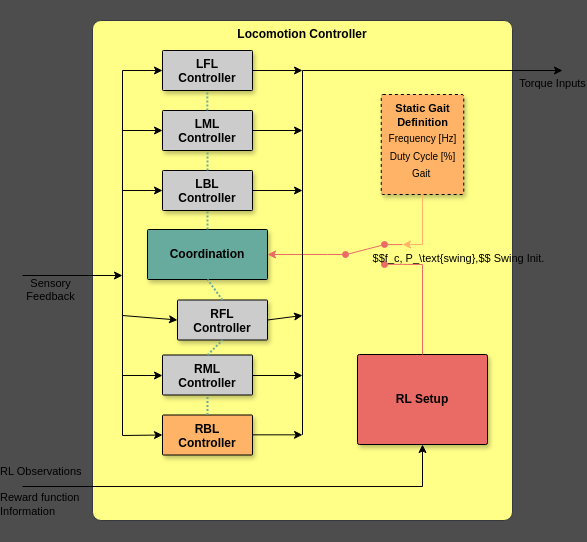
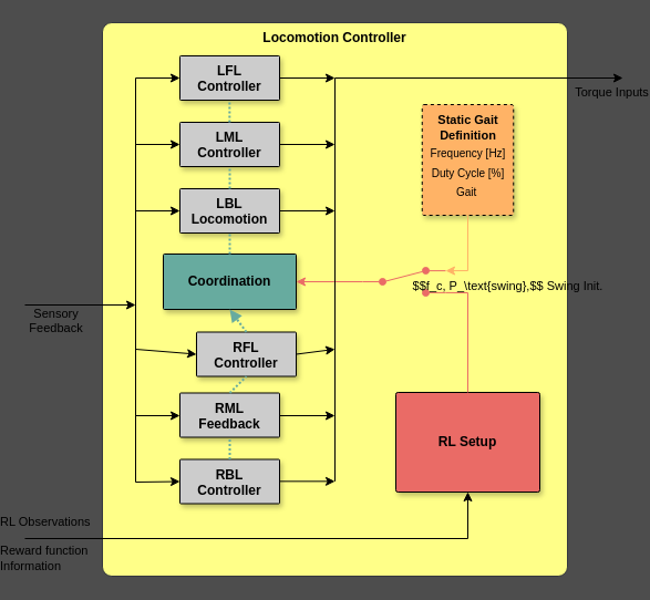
  <mxCell id="0" />
  <mxCell id="1" parent="0" />
  <mxCell id="2" value="Locomotion Controller" style="rounded=1;whiteSpace=wrap;html=1;align=center;verticalAlign=top;arcSize=2;fontStyle=1;fillColor=#ffff88;strokeColor=#36393d;fontColor=#000000;" parent="1" vertex="1"><mxGeometry x="90" y="20" width="420" height="500" as="geometry" /></mxCell>
  <mxCell id="3" value="RL Setup" style="rounded=1;whiteSpace=wrap;html=1;align=center;verticalAlign=middle;arcSize=2;fontStyle=1;fillColor=#EA6B66;fontColor=#000000;strokeColor=#000000;glass=0;shadow=1;" parent="1" vertex="1"><mxGeometry x="355" y="354" width="130" height="90" as="geometry" /></mxCell>
  <mxCell id="4" value="Sensory &lt;br&gt;Feedback" style="endArrow=classic;html=1;rounded=0;verticalAlign=top;shadow=0;fontColor=#000000;labelBackgroundColor=none;strokeColor=#000000;" parent="1" edge="1"><mxGeometry x="-0.44" y="5" width="50" height="50" relative="1" as="geometry"><mxPoint x="20" y="275" as="sourcePoint" /><mxPoint x="120" y="275" as="targetPoint" /><mxPoint as="offset" /></mxGeometry></mxCell>
  <mxCell id="5" value="RL Observations&lt;br&gt;&amp;nbsp;&lt;br&gt;Reward function&lt;br&gt;Information&amp;nbsp;" style="endArrow=classic;html=1;rounded=0;entryX=0.5;entryY=1;entryDx=0;entryDy=0;verticalAlign=top;align=left;shadow=0;fontColor=#000000;labelBackgroundColor=none;strokeColor=#000000;" parent="1" target="3" edge="1"><mxGeometry x="-1" y="37" width="50" height="50" relative="1" as="geometry"><mxPoint x="20" y="486" as="sourcePoint" /><mxPoint x="400" y="490" as="targetPoint" /><mxPoint x="-24" y="9" as="offset" /><Array as="points"><mxPoint x="420" y="486" /></Array></mxGeometry></mxCell>
  <mxCell id="6" value="LFL&lt;br&gt;Controller&lt;br&gt;" style="rounded=1;whiteSpace=wrap;html=1;align=center;verticalAlign=top;arcSize=2;fontStyle=1;strokeColor=#000000;fillColor=#CCCCCC;fontColor=#000000;glass=0;shadow=1;" parent="1" vertex="1"><mxGeometry x="160" y="50" width="90" height="40" as="geometry" /></mxCell>
  <mxCell id="7" value="LML&lt;br&gt;Controller" style="rounded=1;whiteSpace=wrap;html=1;align=center;verticalAlign=top;arcSize=2;fontStyle=1;strokeColor=#000000;fillColor=#CCCCCC;fontColor=#000000;glass=0;shadow=1;" parent="1" vertex="1"><mxGeometry x="160" y="110" width="90" height="40" as="geometry" /></mxCell>
- <mxCell id="8" value="LBL&lt;br&gt;Controller" style="rounded=1;whiteSpace=wrap;html=1;align=center;verticalAlign=top;arcSize=2;fontStyle=1;strokeColor=#000000;fillColor=#CCCCCC;fontColor=#000000;glass=0;shadow=1;" parent="1" vertex="1"><mxGeometry x="160" y="170" width="90" height="40" as="geometry" /></mxCell>
+ <mxCell id="8" value="LBL&lt;br&gt;Locomotion" style="rounded=1;whiteSpace=wrap;html=1;align=center;verticalAlign=top;arcSize=2;fontStyle=1;strokeColor=#000000;fillColor=#CCCCCC;fontColor=#000000;glass=0;shadow=1;" parent="1" vertex="1"><mxGeometry x="160" y="170" width="90" height="40" as="geometry" /></mxCell>
  <mxCell id="9" value="" style="endArrow=classic;html=1;rounded=0;exitX=1;exitY=0.5;exitDx=0;exitDy=0;strokeColor=#000000;" parent="1" source="6" edge="1"><mxGeometry width="50" height="50" relative="1" as="geometry"><mxPoint x="340" y="270" as="sourcePoint" /><mxPoint x="300" y="70" as="targetPoint" /><Array as="points"><mxPoint x="300" y="70" /></Array></mxGeometry></mxCell>
  <mxCell id="10" value="" style="endArrow=classic;html=1;rounded=0;exitX=1;exitY=0.5;exitDx=0;exitDy=0;strokeColor=#000000;" parent="1" source="7" edge="1"><mxGeometry width="50" height="50" relative="1" as="geometry"><mxPoint x="250" y="159.66" as="sourcePoint" /><mxPoint x="300" y="130" as="targetPoint" /></mxGeometry></mxCell>
  <mxCell id="11" value="" style="endArrow=classic;html=1;rounded=0;exitX=1;exitY=0.5;exitDx=0;exitDy=0;strokeColor=#000000;" parent="1" source="8" edge="1"><mxGeometry width="50" height="50" relative="1" as="geometry"><mxPoint x="250" y="209.66" as="sourcePoint" /><mxPoint x="300" y="190" as="targetPoint" /></mxGeometry></mxCell>
  <mxCell id="12" value="" style="endArrow=classic;html=1;rounded=0;exitX=1;exitY=0.5;exitDx=0;exitDy=0;strokeColor=#000000;" parent="1" source="22" edge="1"><mxGeometry width="50" height="50" relative="1" as="geometry"><mxPoint x="250" y="325" as="sourcePoint" /><mxPoint x="300" y="315" as="targetPoint" /></mxGeometry></mxCell>
  <mxCell id="13" value="" style="endArrow=classic;html=1;rounded=0;exitX=1;exitY=0.5;exitDx=0;exitDy=0;strokeColor=#000000;" parent="1" edge="1"><mxGeometry width="50" height="50" relative="1" as="geometry"><mxPoint x="250" y="375" as="sourcePoint" /><mxPoint x="300" y="375" as="targetPoint" /></mxGeometry></mxCell>
  <mxCell id="14" value="" style="endArrow=classic;html=1;rounded=0;entryX=0;entryY=0.5;entryDx=0;entryDy=0;strokeColor=#000000;" parent="1" target="6" edge="1"><mxGeometry width="50" height="50" relative="1" as="geometry"><mxPoint x="120" y="275" as="sourcePoint" /><mxPoint x="30" y="120" as="targetPoint" /><Array as="points"><mxPoint x="120" y="275" /><mxPoint x="120" y="70" /></Array></mxGeometry></mxCell>
  <mxCell id="15" value="" style="endArrow=classic;html=1;rounded=0;entryX=0;entryY=0.5;entryDx=0;entryDy=0;strokeColor=#000000;" parent="1" target="24" edge="1"><mxGeometry width="50" height="50" relative="1" as="geometry"><mxPoint x="120" y="270" as="sourcePoint" /><mxPoint x="160" y="425" as="targetPoint" /><Array as="points"><mxPoint x="120" y="435" /></Array></mxGeometry></mxCell>
  <mxCell id="16" value="" style="endArrow=classic;html=1;rounded=0;entryX=0;entryY=0.5;entryDx=0;entryDy=0;strokeColor=#000000;" parent="1" edge="1"><mxGeometry width="50" height="50" relative="1" as="geometry"><mxPoint x="120" y="375" as="sourcePoint" /><mxPoint x="160" y="375" as="targetPoint" /></mxGeometry></mxCell>
  <mxCell id="17" value="" style="endArrow=classic;html=1;rounded=0;entryX=0;entryY=0.5;entryDx=0;entryDy=0;strokeColor=#000000;" parent="1" target="22" edge="1"><mxGeometry width="50" height="50" relative="1" as="geometry"><mxPoint x="120" y="315" as="sourcePoint" /><mxPoint x="160" y="325" as="targetPoint" /></mxGeometry></mxCell>
  <mxCell id="18" value="" style="endArrow=classic;html=1;rounded=0;entryX=0;entryY=0.5;entryDx=0;entryDy=0;strokeColor=#000000;" parent="1" target="8" edge="1"><mxGeometry width="50" height="50" relative="1" as="geometry"><mxPoint x="120" y="190" as="sourcePoint" /><mxPoint x="200" y="274.71" as="targetPoint" /></mxGeometry></mxCell>
  <mxCell id="19" value="" style="endArrow=classic;html=1;rounded=0;entryX=0;entryY=0.5;entryDx=0;entryDy=0;strokeColor=#000000;" parent="1" target="7" edge="1"><mxGeometry width="50" height="50" relative="1" as="geometry"><mxPoint x="120" y="130" as="sourcePoint" /><mxPoint x="170" y="250" as="targetPoint" /></mxGeometry></mxCell>
  <mxCell id="20" value="Coordination" style="rounded=1;whiteSpace=wrap;html=1;align=center;verticalAlign=middle;arcSize=2;fontStyle=1;fillColor=#67AB9F;fontColor=#000000;strokeColor=#000000;glass=0;shadow=1;" parent="1" vertex="1"><mxGeometry x="145" y="229" width="120" height="50" as="geometry" /></mxCell>
  <mxCell id="21" value="" style="endArrow=none;html=1;rounded=0;exitX=0.5;exitY=0;exitDx=0;exitDy=0;entryX=1;entryY=0.88;entryDx=0;entryDy=0;verticalAlign=middle;strokeColor=#EA6B66;shadow=0;fontColor=#000000;align=center;endFill=0;labelBackgroundColor=#FFFF88;" parent="1" source="3" target="33" edge="1"><mxGeometry x="-0.394" width="50" height="50" relative="1" as="geometry"><mxPoint x="270" y="290" as="sourcePoint" /><mxPoint x="320" y="240" as="targetPoint" /><Array as="points"><mxPoint x="420" y="264" /></Array><mxPoint as="offset" /></mxGeometry></mxCell>
  <mxCell id="22" value="RFL&lt;br&gt;Controller" style="rounded=1;whiteSpace=wrap;html=1;align=center;verticalAlign=top;arcSize=2;fontStyle=1;strokeColor=#000000;fillColor=#CCCCCC;fontColor=#000000;glass=0;shadow=1;" parent="1" vertex="1"><mxGeometry x="175" y="299.5" width="90" height="40" as="geometry" /></mxCell>
- <mxCell id="23" value="RML&lt;br&gt;Controller" style="rounded=1;whiteSpace=wrap;html=1;align=center;verticalAlign=top;arcSize=2;fontStyle=1;strokeColor=#000000;fillColor=#CCCCCC;fontColor=#000000;glass=0;shadow=1;" parent="1" vertex="1"><mxGeometry x="160" y="354.5" width="90" height="40" as="geometry" /></mxCell>
- <mxCell id="24" value="RBL&lt;br&gt;Controller" style="rounded=1;whiteSpace=wrap;html=1;align=center;verticalAlign=top;arcSize=2;fontStyle=1;strokeColor=#000000;fillColor=#ffb366;fontColor=#000000;glass=0;shadow=1;" parent="1" vertex="1"><mxGeometry x="160" y="414.5" width="90" height="40" as="geometry" /></mxCell>
+ <mxCell id="23" value="RML&lt;br&gt;Feedback" style="rounded=1;whiteSpace=wrap;html=1;align=center;verticalAlign=top;arcSize=2;fontStyle=1;strokeColor=#000000;fillColor=#CCCCCC;fontColor=#000000;glass=0;shadow=1;" parent="1" vertex="1"><mxGeometry x="160" y="354.5" width="90" height="40" as="geometry" /></mxCell>
+ <mxCell id="24" value="RBL&lt;br&gt;Controller" style="rounded=1;whiteSpace=wrap;html=1;align=center;verticalAlign=top;arcSize=2;fontStyle=1;strokeColor=#000000;fillColor=#CCCCCC;fontColor=#000000;glass=0;shadow=1;" parent="1" vertex="1"><mxGeometry x="160" y="414.5" width="90" height="40" as="geometry" /></mxCell>
  <mxCell id="25" value="" style="endArrow=classic;html=1;rounded=0;exitX=1;exitY=0.5;exitDx=0;exitDy=0;strokeColor=#000000;" parent="1" edge="1"><mxGeometry width="50" height="50" relative="1" as="geometry"><mxPoint x="250" y="434.33" as="sourcePoint" /><mxPoint x="300" y="434.33" as="targetPoint" /></mxGeometry></mxCell>
  <mxCell id="26" value="" style="endArrow=none;dashed=1;html=1;dashPattern=1 1;strokeWidth=2;rounded=0;entryX=0.5;entryY=1;entryDx=0;entryDy=0;exitX=0.5;exitY=0;exitDx=0;exitDy=0;fillColor=#60a917;strokeColor=#67AB9F;" parent="1" source="8" target="7" edge="1"><mxGeometry width="50" height="50" relative="1" as="geometry"><mxPoint x="215" y="237" as="sourcePoint" /><mxPoint x="215" y="220" as="targetPoint" /></mxGeometry></mxCell>
- <mxCell id="27" value="" style="endArrow=none;dashed=1;html=1;dashPattern=1 1;strokeWidth=2;rounded=0;entryX=0.5;entryY=1;entryDx=0;entryDy=0;exitX=0.5;exitY=0;exitDx=0;exitDy=0;fillColor=#60a917;strokeColor=#67AB9F;" parent="1" source="22" target="20" edge="1"><mxGeometry width="50" height="50" relative="1" as="geometry"><mxPoint x="215" y="180" as="sourcePoint" /><mxPoint x="215" y="160" as="targetPoint" /></mxGeometry></mxCell>
+ <mxCell id="27" value="" style="endArrow=block;dashed=1;html=1;dashPattern=1 1;strokeWidth=2;rounded=0;entryX=0.5;entryY=1;entryDx=0;entryDy=0;exitX=0.5;exitY=0;exitDx=0;exitDy=0;fillColor=#60a917;strokeColor=#67AB9F;" parent="1" source="22" target="20" edge="1"><mxGeometry width="50" height="50" relative="1" as="geometry"><mxPoint x="215" y="180" as="sourcePoint" /><mxPoint x="215" y="160" as="targetPoint" /></mxGeometry></mxCell>
  <mxCell id="28" value="" style="endArrow=none;dashed=1;html=1;dashPattern=1 1;strokeWidth=2;rounded=0;entryX=0.5;entryY=1;entryDx=0;entryDy=0;exitX=0.5;exitY=0;exitDx=0;exitDy=0;fillColor=#60a917;strokeColor=#67AB9F;" parent="1" source="23" target="22" edge="1"><mxGeometry width="50" height="50" relative="1" as="geometry"><mxPoint x="215" y="305" as="sourcePoint" /><mxPoint x="215" y="290" as="targetPoint" /></mxGeometry></mxCell>
  <mxCell id="29" value="" style="endArrow=none;dashed=1;html=1;dashPattern=1 1;strokeWidth=2;rounded=0;entryX=0.5;entryY=1;entryDx=0;entryDy=0;exitX=0.5;exitY=0;exitDx=0;exitDy=0;fillColor=#60a917;strokeColor=#67AB9F;" parent="1" source="24" target="23" edge="1"><mxGeometry width="50" height="50" relative="1" as="geometry"><mxPoint x="225" y="315" as="sourcePoint" /><mxPoint x="225" y="300" as="targetPoint" /></mxGeometry></mxCell>
  <mxCell id="30" value="" style="endArrow=none;dashed=1;html=1;dashPattern=1 1;strokeWidth=2;rounded=0;entryX=0.5;entryY=1;entryDx=0;entryDy=0;exitX=0.5;exitY=0;exitDx=0;exitDy=0;fillColor=#60a917;strokeColor=#67AB9F;" parent="1" edge="1"><mxGeometry width="50" height="50" relative="1" as="geometry"><mxPoint x="204.83" y="110" as="sourcePoint" /><mxPoint x="204.83" y="90" as="targetPoint" /></mxGeometry></mxCell>
  <mxCell id="31" value="" style="endArrow=none;dashed=1;html=1;dashPattern=1 1;strokeWidth=2;rounded=0;entryX=0.5;entryY=1;entryDx=0;entryDy=0;exitX=0.5;exitY=0;exitDx=0;exitDy=0;fillColor=#60a917;strokeColor=#67AB9F;" parent="1" source="20" target="8" edge="1"><mxGeometry width="50" height="50" relative="1" as="geometry"><mxPoint x="260" y="226" as="sourcePoint" /><mxPoint x="260" y="210" as="targetPoint" /></mxGeometry></mxCell>
  <mxCell id="32" value="&lt;font style=&quot;font-size: 11px;&quot;&gt;Static Gait &lt;br style=&quot;&quot;&gt;Definition&lt;br&gt;&lt;/font&gt;&lt;div style=&quot;line-height: 140%;&quot;&gt;&lt;font size=&quot;1&quot;&gt;&lt;span style=&quot;font-weight: 400;&quot;&gt;Frequency [Hz]&lt;br&gt;Duty Cycle [%]&lt;/span&gt;&lt;/font&gt;&lt;/div&gt;&lt;div style=&quot;line-height: 140%;&quot;&gt;&lt;font size=&quot;1&quot;&gt;&lt;span style=&quot;font-weight: 400;&quot;&gt;Gait&amp;nbsp;&lt;/span&gt;&lt;/font&gt;&lt;/div&gt;&lt;div style=&quot;font-size: 11px; line-height: 100%;&quot;&gt;&lt;br&gt;&lt;/div&gt;" style="rounded=1;whiteSpace=wrap;html=1;align=center;verticalAlign=top;arcSize=2;fontStyle=1;fillColor=#FFB366;fontColor=#000000;strokeColor=#000000;fontSize=12;glass=0;shadow=1;dashed=1;" parent="1" vertex="1"><mxGeometry x="378.75" y="94" width="82.5" height="100" as="geometry" /></mxCell>
  <mxCell id="33" value="" style="html=1;shape=mxgraph.electrical.electro-mechanical.twoWaySwitch;aspect=fixed;elSwitchState=2;fillColor=#EA6B66;strokeColor=#EA6B66;" parent="1" vertex="1"><mxGeometry x="325" y="241" width="75" height="26" as="geometry" /></mxCell>
  <mxCell id="34" value="&lt;br&gt;" style="endArrow=classic;html=1;rounded=0;exitX=0;exitY=0.5;exitDx=0;exitDy=0;entryX=1;entryY=0.5;entryDx=0;entryDy=0;verticalAlign=top;strokeColor=#EA6B66;shadow=0;fontColor=#000000;align=right;" parent="1" source="33" target="20" edge="1"><mxGeometry width="50" height="50" relative="1" as="geometry"><mxPoint x="430" y="320" as="sourcePoint" /><mxPoint x="410" y="274" as="targetPoint" /><Array as="points" /></mxGeometry></mxCell>
  <mxCell id="35" value="&lt;p style=&quot;line-height: 100%;&quot;&gt;$$f_c, P_\text{swing},$$ Swing Init.&lt;/p&gt;" style="endArrow=classic;html=1;rounded=0;entryX=1;entryY=0.12;entryDx=0;entryDy=0;exitX=0.5;exitY=1;exitDx=0;exitDy=0;labelBackgroundColor=none;strokeColor=#FFB366;fontColor=#000000;" parent="1" source="32" target="33" edge="1"><mxGeometry x="0.429" y="39" width="50" height="50" relative="1" as="geometry"><mxPoint x="210" y="270" as="sourcePoint" /><mxPoint x="260" y="220" as="targetPoint" /><Array as="points"><mxPoint x="420" y="244" /></Array><mxPoint x="36" y="-25" as="offset" /></mxGeometry></mxCell>
  <mxCell id="36" value="Torque Inputs" style="endArrow=classic;html=1;rounded=0;strokeColor=#000000;entryX=0;entryY=0.5;entryDx=0;entryDy=0;verticalAlign=top;labelBackgroundColor=none;fontColor=#000000;" parent="1" edge="1"><mxGeometry x="0.968" width="50" height="50" relative="1" as="geometry"><mxPoint x="300" y="434.33" as="sourcePoint" /><mxPoint x="560" y="70" as="targetPoint" /><Array as="points"><mxPoint x="300" y="70" /></Array><mxPoint as="offset" /></mxGeometry></mxCell>
